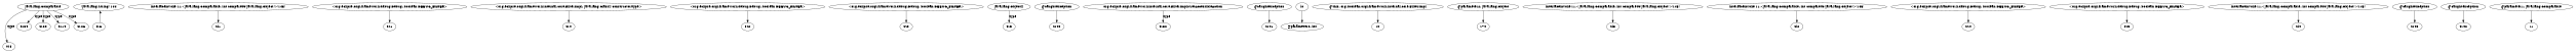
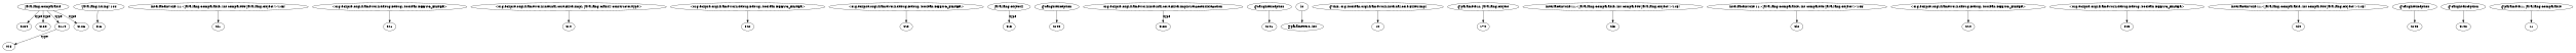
  digraph {
    n1 [label="java.lang.Comparable"]
    n2 [label="$r8"]
    n3 [label="$r34"]
    n4 [label="$r20"]
    n5 [label="$r14"]
    n6 [label="$r26"]
    n7 [label="(java.lang.String) r44"]
    n8 [label="$r6"]
    n9 [label="interfaceinvoke r1.<java.lang.Comparable: int compareTo(java.lang.Object)>(r45)"]
    n10 [label="$i1"]
    n11 [label="<org.eclipse.osgi.framework.debug.Debug: boolean DEBUG_FILTER>"]
    n12 [label="$z1"]
    n13 [label="<org.eclipse.osgi.framework.internal.core.FilterImpl: java.lang.Class[] constructorType>"]
    n14 [label="$r4"]
    n15 [label="<org.eclipse.osgi.framework.debug.Debug: boolean DEBUG_FILTER>"]
    n16 [label="$z2"]
    n17 [label="<org.eclipse.osgi.framework.debug.Debug: boolean DEBUG_FILTER>"]
    n18 [label="$z3"]
    n19 [label="java.lang.Object[]"]
    n20 [label="$r5"]
    n21 [label="@caughtexception"]
    n22 [label="$r40"]
    n23 [label="org.eclipse.osgi.framework.internal.core.FilterImpl$SetAccessibleAction"]
    n24 [label="$r32"]
    n25 [label="@caughtexception"]
    n26 [label="$r41"]
    n27 [label="@parameter0: int"]
    n28 [label=i0]
    n29 [label="@this: org.boolean.osgi.framework.internal.core.FilterImpl"]
    n30 [label=r0]
    n31 [label="@parameter2: java.lang.Object"]
    n32 [label=r74]
    n33 [label="interfaceinvoke r1.<java.lang.Comparable: int compareTo(java.lang.Object)>(r45)"]
    n34 [label="$i3"]
    n35 [label="interfaceinvoke r1.<java.lang.Comparable: int compareTo(java.lang.Object)>(r45)"]
    n36 [label="$i2"]
    n37 [label="<org.eclipse.osgi.framework.debug.Debug: boolean DEBUG_FILTER>"]
    n38 [label="$z4"]
    n39 [label="<org.eclipse.osgi.framework.debug.Debug: boolean DEBUG_FILTER>"]
    n40 [label="$z5"]
    n41 [label="interfaceinvoke r1.<java.lang.Comparable: int compareTo(java.lang.Object)>(r45)"]
    n42 [label="$i4"]
    n43 [label="@caughtexception"]
    n44 [label="$r43"]
    n45 [label="@caughtexception"]
    n46 [label="$r42"]
    n47 [label="@parameter1: java.lang.Comparable"]
    n48 [label=r1]
-   n1 -> n2 [label=type]
+   n5 -> n2 [label=type]
    n1 -> n3 [label=type]
    n1 -> n4 [label=type]
    n1 -> n5 [label=type]
    n1 -> n6 [label=type]
-   n8 -> n7
+   n7 -> n8
    n9 -> n10
    n11 -> n12
    n13 -> n14
    n15 -> n16
    n17 -> n18
    n19 -> n20 [label=type]
    n21 -> n22
    n23 -> n24 [label=type]
    n25 -> n26
    n28 -> n27
    n29 -> n30
    n31 -> n32
    n33 -> n34
    n35 -> n36
    n37 -> n38
    n39 -> n40
    n41 -> n42
    n43 -> n44
    n45 -> n46
    n47 -> n48
  }
